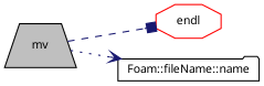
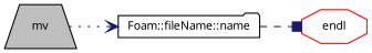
  digraph {
    fontname="Noto Sans"
    rankdir=LR
    node [color=black fontname="Noto Sans" fontsize=10]
    edge [color=midnightblue fontname="Noto Sans" fontsize=10 labelfontname=Helvetica labelfontsize=10]
    n1 [fillcolor=grey75 fontcolor=black height=0.2 label=mv shape=trapezium style=filled width=0.4]
    n2 [color=red height=0.2 label=endl shape=octagon width=0.4]
    n3 [height=0.2 label="Foam::fileName::name" shape=folder width=0.4]
-   n1 -> n2 [arrowhead=box style=dashed]
+   n3 -> n2 [arrowhead=box style=dashed]
    n1 -> n3 [arrowhead=vee style=dotted]
  }
